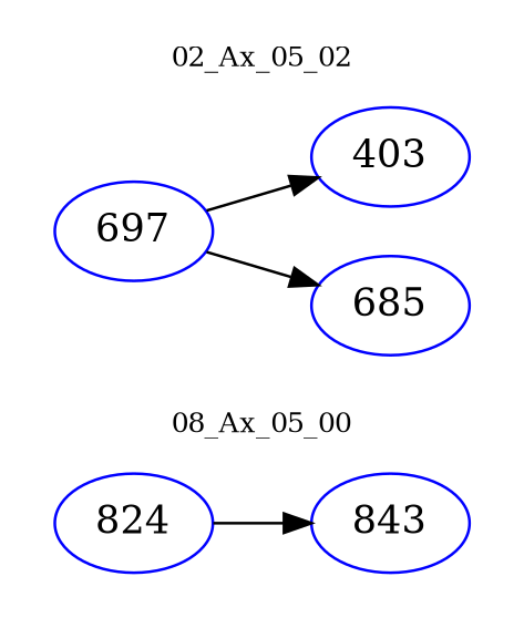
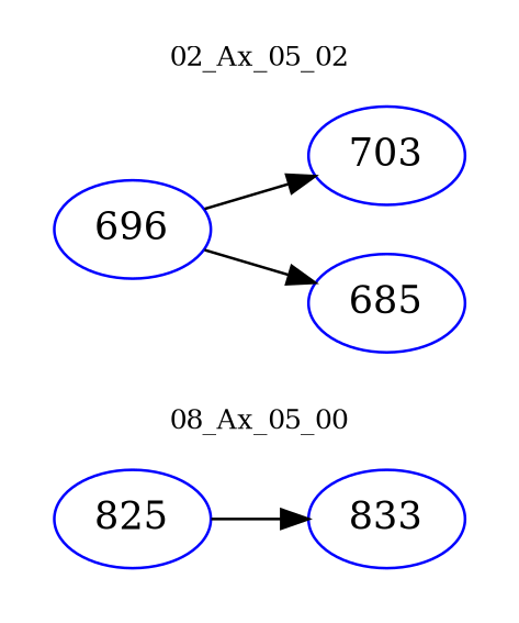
  digraph {
    rankdir=LR
    node [color=blue]
    edge [color=black]
-   n1 [label=824]
-   n2 [label=843]
-   n3 [label=697]
+   n1 [label=825]
+   n2 [label=833]
+   n3 [label=696]
    n4 [label=685]
-   n5 [label=403]
+   n5 [label=703]
    subgraph cluster_1 {
      color=white
      fontsize=10
      label="08_Ax_05_00"
      n1
      n2
    }
    subgraph cluster_2 {
      color=white
      fontsize=10
      label="02_Ax_05_02"
      n3
      n4
      n5
    }
    n1 -> n2
    n3 -> n4
    n3 -> n5
  }
